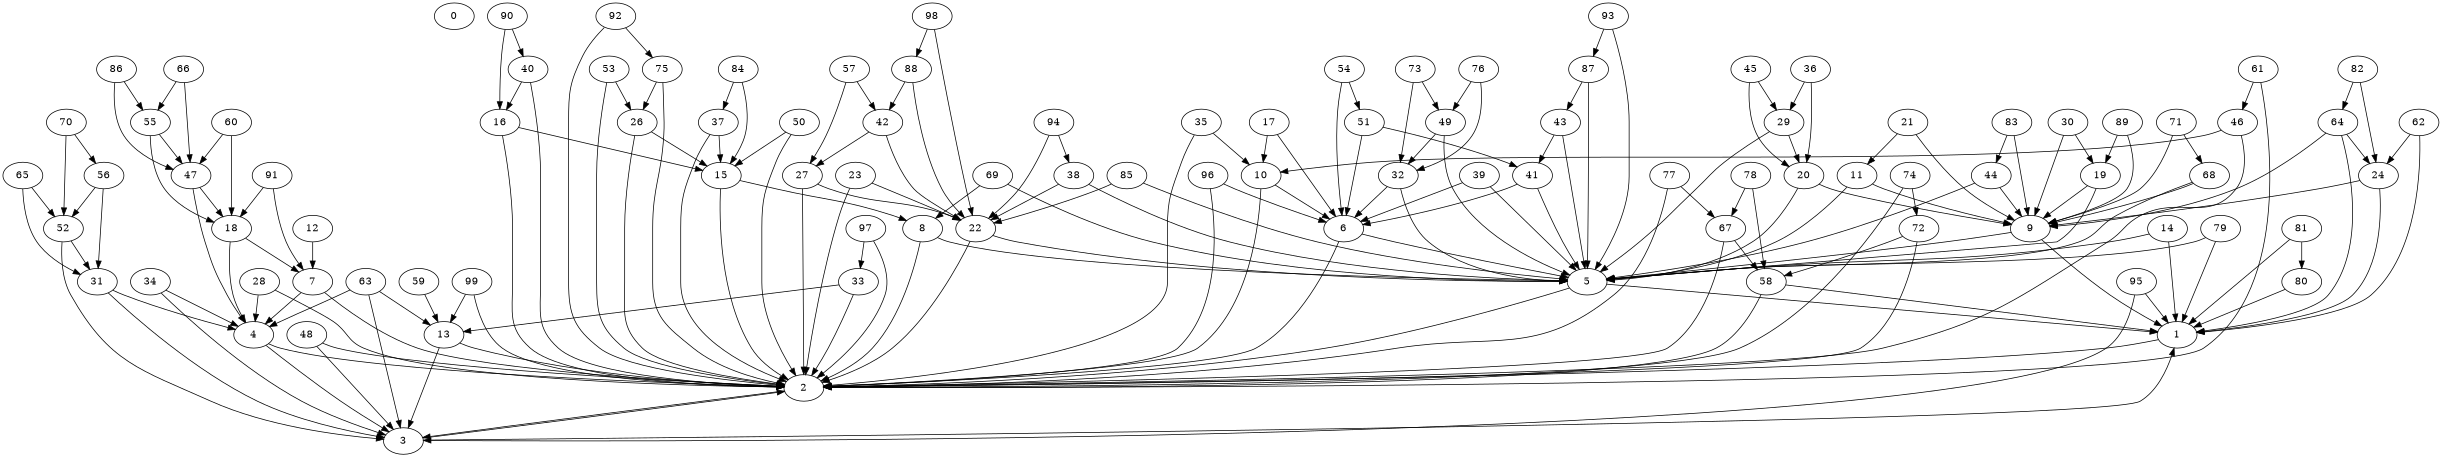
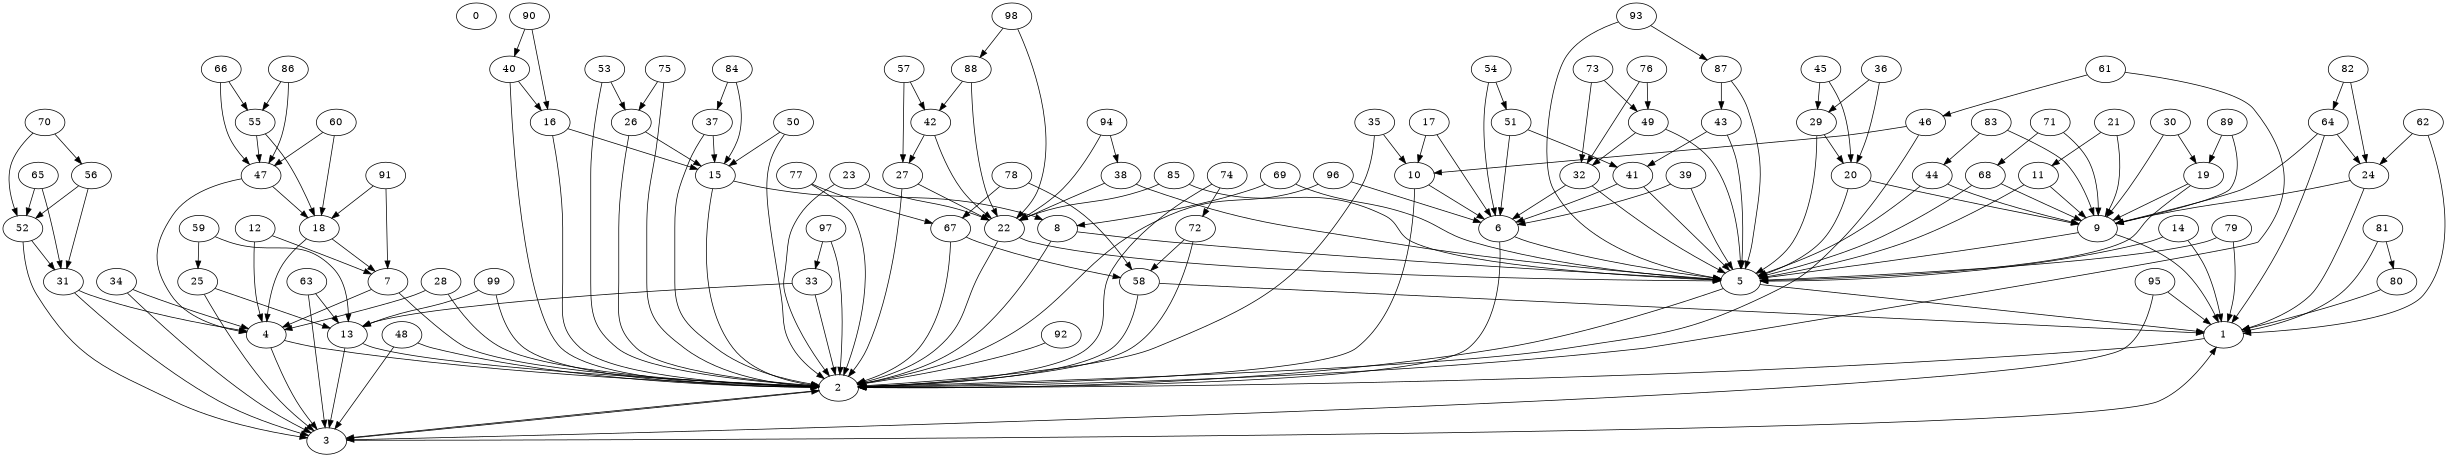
  digraph {
    0
    1
    2
    3
    4
    5
    6
    7
    8
    9
    10
    11
    12
    13
    14
    15
    16
    17
    18
    19
    20
    21
    22
    23
    24
+   25
    26
    27
    28
    29
    30
    31
    32
    33
    34
    35
    36
    37
    38
    39
    40
    41
    42
    43
    44
    45
    46
    47
    48
    49
    50
    51
    52
    53
    54
    55
    56
    57
    58
    59
    60
    61
    62
    63
    64
    65
    66
    67
    68
    69
    70
    71
    72
    73
    74
    75
    76
    77
    78
    79
    80
    81
    82
    83
    84
    85
    86
    87
    88
    89
    90
    91
    92
    93
    94
    95
    96
    97
    98
    99
    1 -> 2
    2 -> 3
    3 -> 1
    3 -> 2
    4 -> 2
    4 -> 3
    5 -> 1
    5 -> 2
    6 -> 2
    6 -> 5
    7 -> 2
    7 -> 4
    8 -> 2
    8 -> 5
    9 -> 1
    9 -> 5
    10 -> 2
    10 -> 6
    11 -> 5
    11 -> 9
-   63 -> 4
+   12 -> 4
    12 -> 7
    13 -> 2
    13 -> 3
    14 -> 1
    14 -> 5
    15 -> 2
    15 -> 8
    16 -> 2
    16 -> 15
    17 -> 6
    17 -> 10
    18 -> 4
    18 -> 7
    19 -> 5
    19 -> 9
    20 -> 5
    20 -> 9
    21 -> 9
    21 -> 11
    22 -> 2
    22 -> 5
    23 -> 2
    23 -> 22
    24 -> 1
    24 -> 9
+   25 -> 3
+   25 -> 13
    26 -> 2
    26 -> 15
    27 -> 2
    27 -> 22
    28 -> 2
    28 -> 4
    29 -> 5
    29 -> 20
    30 -> 9
    30 -> 19
    31 -> 3
    31 -> 4
    32 -> 5
    32 -> 6
    33 -> 2
    33 -> 13
    34 -> 3
    34 -> 4
    35 -> 2
    35 -> 10
    36 -> 20
    36 -> 29
    37 -> 2
    37 -> 15
    38 -> 5
    38 -> 22
    39 -> 5
    39 -> 6
    40 -> 2
    40 -> 16
    41 -> 5
    41 -> 6
    42 -> 22
    42 -> 27
    43 -> 5
    43 -> 41
    44 -> 5
    44 -> 9
    45 -> 20
    45 -> 29
    46 -> 2
    46 -> 10
    47 -> 4
    47 -> 18
    48 -> 2
    48 -> 3
    49 -> 5
    49 -> 32
    50 -> 2
    50 -> 15
    51 -> 6
    51 -> 41
    52 -> 3
    52 -> 31
    53 -> 2
    53 -> 26
    54 -> 6
    54 -> 51
    55 -> 18
    55 -> 47
    56 -> 31
    56 -> 52
    57 -> 27
    57 -> 42
    58 -> 1
    58 -> 2
    59 -> 13
+   59 -> 25
    60 -> 18
    60 -> 47
    61 -> 2
    61 -> 46
    62 -> 1
    62 -> 24
    63 -> 3
    63 -> 13
    64 -> 1
    64 -> 9
    64 -> 24
    65 -> 31
    65 -> 52
    66 -> 47
    66 -> 55
    67 -> 2
    67 -> 58
    68 -> 5
    68 -> 9
    69 -> 5
    69 -> 8
    70 -> 52
    70 -> 56
    71 -> 9
    71 -> 68
    72 -> 2
    72 -> 58
    73 -> 32
    73 -> 49
    74 -> 2
    74 -> 72
    75 -> 2
    75 -> 26
    76 -> 32
    76 -> 49
    77 -> 2
    77 -> 67
    78 -> 58
    78 -> 67
    79 -> 1
    79 -> 5
    80 -> 1
    81 -> 1
    81 -> 80
    82 -> 24
    82 -> 64
    83 -> 9
    83 -> 44
    84 -> 15
    84 -> 37
    85 -> 5
    85 -> 22
    86 -> 47
    86 -> 55
    87 -> 5
    87 -> 43
    88 -> 22
    88 -> 42
    89 -> 9
    89 -> 19
    90 -> 16
    90 -> 40
    91 -> 7
    91 -> 18
    92 -> 2
-   92 -> 75
    93 -> 5
    93 -> 87
    94 -> 22
    94 -> 38
    95 -> 1
    95 -> 3
    96 -> 2
    96 -> 6
    97 -> 2
    97 -> 33
    98 -> 22
    98 -> 88
    99 -> 2
    99 -> 13
  }
